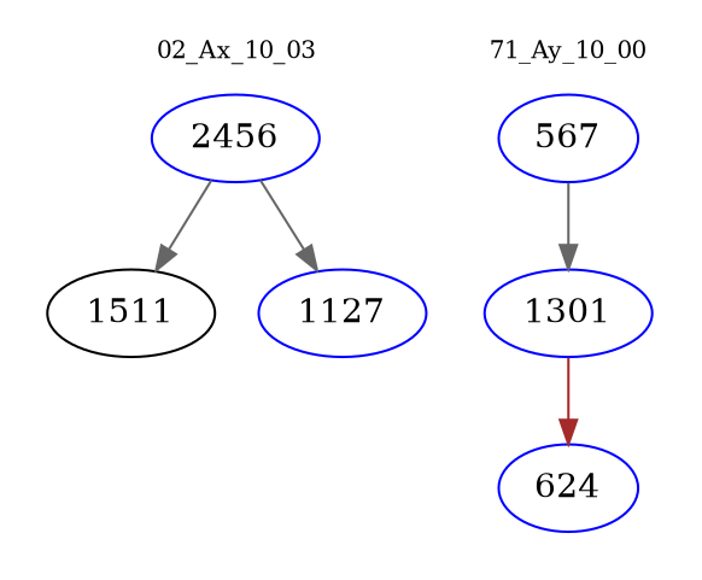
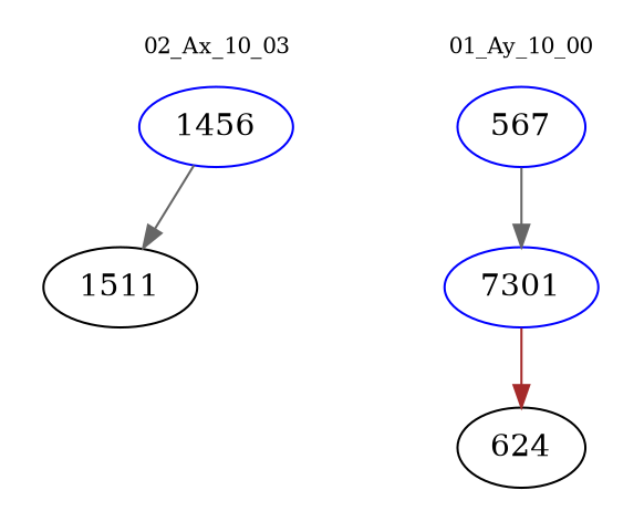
  digraph {
    node [color=blue]
    edge [color=gray40]
-   n1 [label=2456]
+   n1 [label=1456]
    n2 [color=black label=1511]
-   n3 [label=1127]
-   n4 [label=1301]
+   n4 [label=7301]
    n5 [label=567]
-   n6 [label=624]
+   n6 [color=black label=624]
    subgraph cluster_1 {
      color=white
      fontsize=10
      label="02_Ax_10_03"
      n1
      n2
-     n3
    }
    subgraph cluster_2 {
      color=white
      fontsize=10
-     label="71_Ay_10_00"
+     label="01_Ay_10_00"
      n4
      n5
      n6
    }
    n1 -> n2
-   n1 -> n3
    n4 -> n6 [color=brown]
    n5 -> n4
  }
